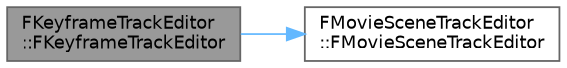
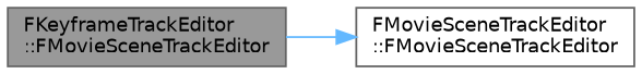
  digraph {
    rankdir=LR
    node [fontname=Helvetica fontsize=10 shape=box style=filled]
-   n1 [color=gray40 fillcolor=grey60 fontcolor=black height=0.2 label="FKeyframeTrackEditor\l::FKeyframeTrackEditor" width=0.4]
+   n1 [color=gray40 fillcolor=grey60 fontcolor=black height=0.2 label="FKeyframeTrackEditor\l::FMovieSceneTrackEditor" width=0.4]
    n2 [color=grey40 fillcolor=white height=0.2 label="FMovieSceneTrackEditor\l::FMovieSceneTrackEditor" width=0.4]
    n1 -> n2 [color=steelblue1 fontname=Helvetica fontsize=10 labelfontname=Helvetica labelfontsize=10 style=solid]
  }
